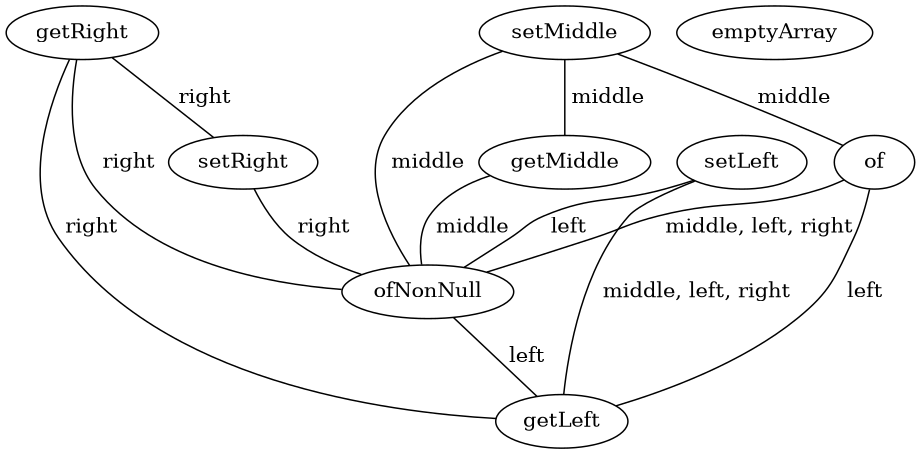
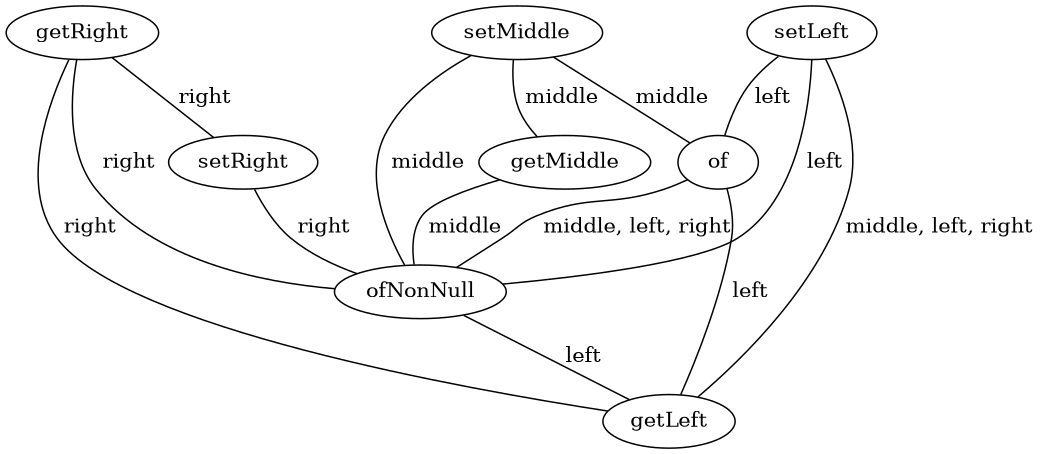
  digraph {
    edge [dir=none]
    getRight
    setRight
    ofNonNull
    getLeft
    of
    setMiddle
    getMiddle
    setLeft
-   emptyArray
    getRight -> setRight [label=" right"]
    getRight -> ofNonNull [label=" right"]
    getRight -> getLeft [label=" right"]
    setRight -> ofNonNull [label=" right"]
    ofNonNull -> getLeft [label=" left"]
    of -> ofNonNull [label=" middle, left, right"]
    of -> getLeft [label=" left"]
    setMiddle -> ofNonNull [label=" middle"]
    setMiddle -> of [label=" middle"]
    setMiddle -> getMiddle [label=" middle"]
    getMiddle -> ofNonNull [label=" middle"]
    setLeft -> ofNonNull [label=" left"]
    setLeft -> getLeft [label=" middle, left, right"]
+   setLeft -> of [label=" left"]
  }
